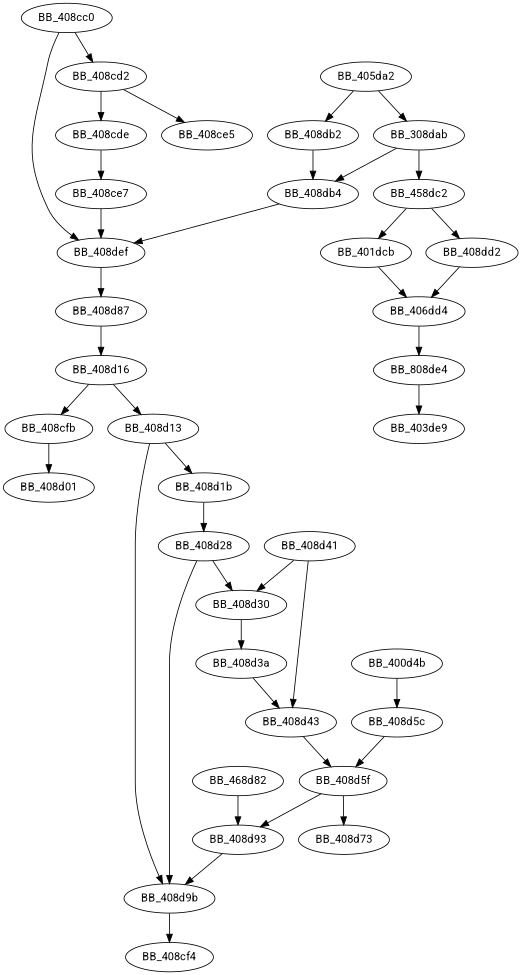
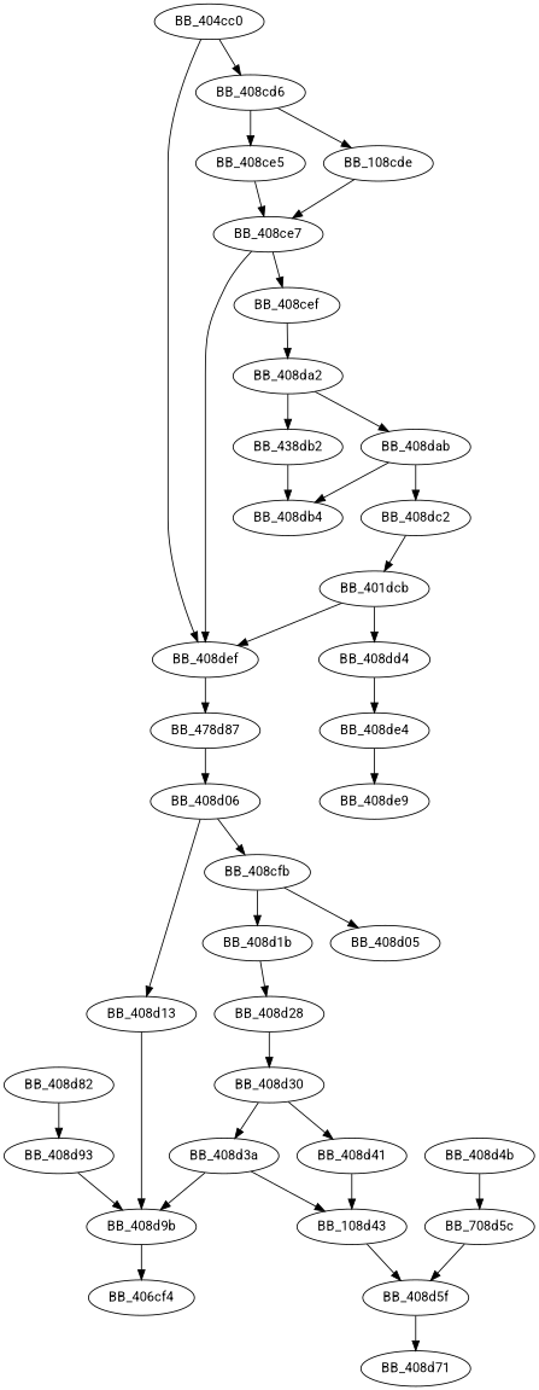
  digraph {
    fontname=Roboto
    node [fontname=Roboto]
    edge [fontname=Roboto]
-   BB_408cc0
-   BB_408cd2
+   BB_408cc0 [label=BB_404cc0]
+   BB_408cd2 [label=BB_408cd6]
    BB_408def
-   BB_408cde
+   BB_408cde [label=BB_108cde]
    BB_408ce5
-   BB_408d87
+   BB_408d87 [label=BB_478d87]
    BB_408ce7
-   BB_408d06 [label=BB_408d16]
-   BB_408da2 [label=BB_405da2]
-   BB_408dab [label=BB_308dab]
-   BB_408db2
+   BB_408d06
+   BB_408cef
+   BB_408da2
+   BB_408dab
+   BB_408db2 [label=BB_438db2]
    BB_408db4
-   BB_408dc2 [label=BB_458dc2]
+   BB_408dc2
    BB_408cfb
-   BB_408d05 [label=BB_408d01]
+   BB_408d05
    BB_408d13
    BB_408d1b
    BB_408d9b
    BB_408d28
-   BB_408cf4
+   BB_408cf4 [label=BB_406cf4]
    BB_408d30
    BB_408d3a
    BB_408d41
-   BB_408d43
+   BB_408d43 [label=BB_108d43]
    BB_408d5f
-   BB_408d4b [label=BB_400d4b]
-   BB_408d5c
-   BB_408d71 [label=BB_408d73]
+   BB_408d4b
+   BB_408d5c [label=BB_708d5c]
+   BB_408d71
    BB_408d93
-   BB_408d82 [label=BB_468d82]
+   BB_408d82
    n32 [label=BB_401dcb]
-   BB_408dd2
-   BB_408dd4 [label=BB_406dd4]
-   BB_408de4 [label=BB_808de4]
-   BB_408de9 [label=BB_403de9]
+   BB_408dd4
+   BB_408de4
+   BB_408de9
    BB_408cc0 -> BB_408cd2
    BB_408cc0 -> BB_408def
    BB_408cd2 -> BB_408cde
    BB_408cd2 -> BB_408ce5
    BB_408def -> BB_408d87
    BB_408cde -> BB_408ce7
+   BB_408ce5 -> BB_408ce7
    BB_408d87 -> BB_408d06
    BB_408ce7 -> BB_408def
+   BB_408ce7 -> BB_408cef
    BB_408d06 -> BB_408cfb
    BB_408d06 -> BB_408d13
+   BB_408cef -> BB_408da2
    BB_408da2 -> BB_408dab
    BB_408da2 -> BB_408db2
    BB_408dab -> BB_408db4
    BB_408dab -> BB_408dc2
    BB_408db2 -> BB_408db4
-   BB_408db4 -> BB_408def
+   n32 -> BB_408def
    BB_408dc2 -> n32
-   BB_408dc2 -> BB_408dd2
    BB_408cfb -> BB_408d05
-   BB_408d13 -> BB_408d1b
+   BB_408cfb -> BB_408d1b
    BB_408d13 -> BB_408d9b
    BB_408d1b -> BB_408d28
    BB_408d9b -> BB_408cf4
-   BB_408d28 -> BB_408d9b
+   BB_408d3a -> BB_408d9b
    BB_408d28 -> BB_408d30
    BB_408d30 -> BB_408d3a
-   BB_408d41 -> BB_408d30
+   BB_408d30 -> BB_408d41
    BB_408d3a -> BB_408d43
    BB_408d41 -> BB_408d43
    BB_408d43 -> BB_408d5f
    BB_408d5f -> BB_408d71
-   BB_408d5f -> BB_408d93
    BB_408d4b -> BB_408d5c
    BB_408d5c -> BB_408d5f
    BB_408d93 -> BB_408d9b
    BB_408d82 -> BB_408d93
    n32 -> BB_408dd4
-   BB_408dd2 -> BB_408dd4
    BB_408dd4 -> BB_408de4
    BB_408de4 -> BB_408de9
  }
